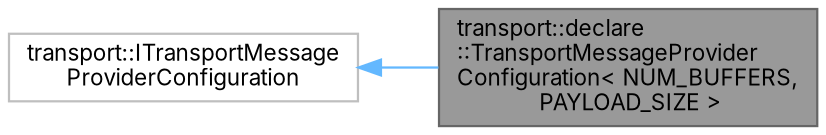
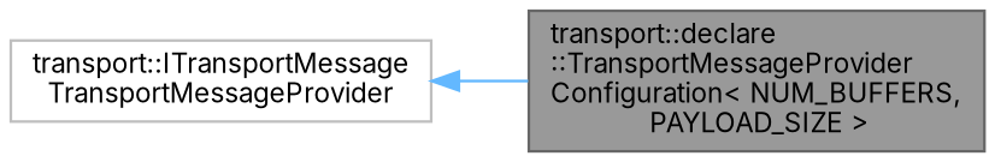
  digraph {
    rankdir=LR
    fontname=Inter
    node [fontname=Inter fontsize=10 shape=box style=filled]
    n1 [color=gray40 fillcolor=grey60 fontcolor=black height=0.2 label="transport::declare\l::TransportMessageProvider\lConfiguration\< NUM_BUFFERS,\l PAYLOAD_SIZE \>" width=0.4]
-   n2 [color=grey75 fillcolor=white height=0.2 label="transport::ITransportMessage\lProviderConfiguration" width=0.4]
+   n2 [color=grey75 fillcolor=white height=0.2 label="transport::ITransportMessage\lTransportMessageProvider" width=0.4]
    n2 -> n1 [color=steelblue1 dir=back fontname=Inter fontsize=10 labelfontname=Helvetica labelfontsize=10 style=solid]
  }
